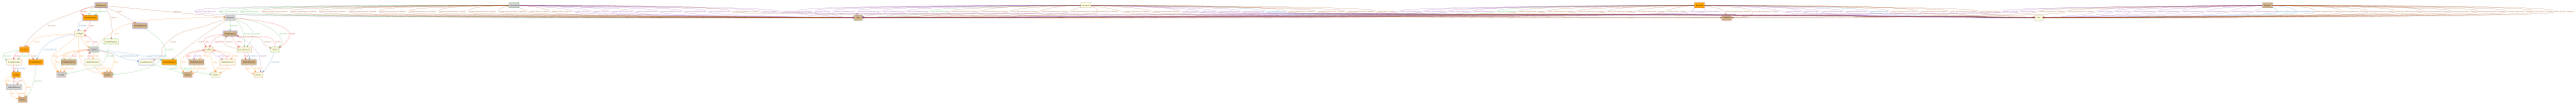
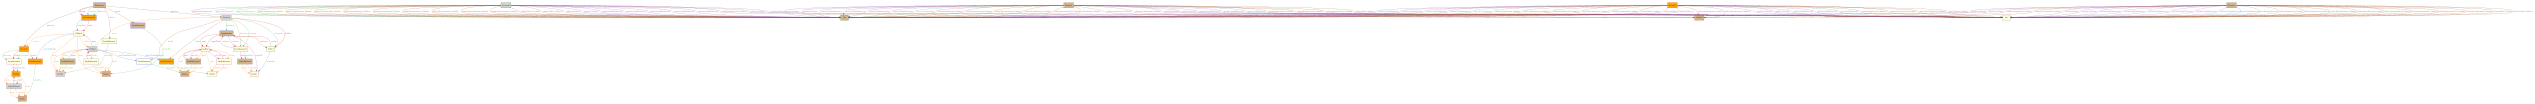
  digraph {
    fontsize=12
    rankdir=TB
    fontname="EB Garamond"
    node [color=brown fontcolor="#000000" fontsize=12 shape=box style="filled, solid" fillcolor=lightyellow fontname="EB Garamond"]
    edge [color="#a65628" dir=forward fontcolor="#a65628" fontsize=12 style=solid uuid="<Function1, ReturnStatement1>" weight=1 fontname="EB Garamond"]
    n1 [color=blue label=AssignStatement uuid=AssignStatement fillcolor=tan]
    n2 [label=AndExpr uuid=AndExpr]
    n3 [label=ReturnStatement0 uuid=ReturnStatement0]
    n4 [label=Variable5 uuid=Variable5]
    n5 [color=darkgreen label=VarDecl uuid=VarDecl]
    n6 [color=gray40 label=Variable1 uuid=Variable1]
    n7 [label=Variable4 uuid=Variable4 fillcolor=tan]
    n8 [color=gray40 label=VariableReference2 uuid=VariableReference2 fillcolor=tan]
    n9 [label=VariableReference5 uuid=VariableReference5]
    n10 [color=gray40 label=VariableReference4 uuid=VariableReference4 fillcolor=tan]
    n11 [label=ReturnStatement1 uuid=ReturnStatement1]
    n12 [color=gray40 label=NotExpr uuid=NotExpr fillcolor=orange]
    n13 [label=Variable3 uuid=Variable3 fillcolor=tan]
    n14 [color=gray40 label=VariableReference1 uuid=VariableReference1 fillcolor=lightgrey]
    n15 [color=blue label=ReturnStatement2 uuid=ReturnStatement2 fillcolor=orange]
    n16 [label=CallExpr0 uuid=CallExpr0]
    n17 [label=Function1 uuid=Function1 fillcolor=orange]
    n18 [label=Variable0 uuid=Variable0 fillcolor=lightgrey]
    n19 [label=Variable2 uuid=Variable2 fillcolor=tan]
    n20 [color=darkgreen label=CallExpr1 uuid=CallExpr1 fillcolor=lightgrey]
    n21 [label=FormalParameter1 uuid=FormalParameter1 fillcolor=orange]
    n22 [color=blue label=MainFunction uuid=MainFunction fillcolor=tan]
    n23 [color=gray40 label=Function0 uuid=Function0 fillcolor=lightgrey]
    n24 [color=blue label=FormalParameter2 uuid=FormalParameter2 fillcolor=tan]
    n25 [color=darkgreen label=FormalParameter4 uuid=FormalParameter4]
    n26 [color=darkgreen label=FormalParameter3 uuid=FormalParameter3 fillcolor=orange]
    n27 [color=blue label=FormalParameter0 uuid=FormalParameter0]
    n28 [color=gray40 label=VariableReference0 uuid=VariableReference0]
    n29 [color=darkgreen label=VariableReference3 uuid=VariableReference3 fillcolor=tan]
    n30 [color=darkgreen label=Execution0 uuid=Execution0 fillcolor=lightgrey]
    n31 [color=darkgreen label=False uuid=False fillcolor=tan]
    n32 [color=gray40 label=True uuid=True]
    n33 [label=Undefined uuid=Undefined fillcolor=tan]
-   n34 [color=gray40 label=Execution1 uuid=Execution1]
+   n34 [color=gray40 label=Execution1 uuid=Execution1 fillcolor=tan]
    n35 [label=Execution2 uuid=Execution2 fillcolor=orange]
    n36 [color=gray40 label=Execution3 uuid=Execution3 fillcolor=tan]
    n1 -> n2 [color="#e41a1c" fontcolor="#e41a1c" label="$exprs" uuid="<AssignStatement, AndExpr>"]
    n1 -> n2 [color="#e41a1c" fontcolor="#e41a1c" label=assignedValue uuid="<AssignStatement, AndExpr>"]
    n1 -> n3 [dir=back label=predecessor uuid="<ReturnStatement0, AssignStatement>"]
    n1 -> n3 [color="#e41a1c" fontcolor="#e41a1c" label=successor uuid="<AssignStatement, ReturnStatement0>"]
    n1 -> n4 [color="#984ea3" fontcolor="#984ea3" label=assignedTo uuid="<AssignStatement, Variable5>"]
    n1 -> n5 [label=predecessor uuid="<AssignStatement, VarDecl>"]
    n1 -> n5 [color="#e41a1c" dir=back fontcolor="#e41a1c" label=successor uuid="<VarDecl, AssignStatement>"]
    n2 -> n6 [color="#ff7f00" fontcolor="#ff7f00" label="$reads" uuid="<AndExpr, Variable1>"]
    n2 -> n7 [color="#ff7f00" fontcolor="#ff7f00" label="$reads" uuid="<AndExpr, Variable4>"]
    n2 -> n8 [color="#ff7f00" fontcolor="#ff7f00" label=children uuid="<AndExpr, VariableReference2>"]
    n2 -> n8 [color="#e41a1c" dir=back fontcolor="#e41a1c" label=parent uuid="<VariableReference2, AndExpr>"]
    n2 -> n8 [color="#984ea3" fontcolor="#984ea3" label=rightChild uuid="<AndExpr, VariableReference2>"]
    n2 -> n9 [color="#ff7f00" fontcolor="#ff7f00" label=children uuid="<AndExpr, VariableReference5>"]
    n2 -> n9 [color="#984ea3" fontcolor="#984ea3" label=leftChild uuid="<AndExpr, VariableReference5>"]
    n2 -> n9 [color="#e41a1c" dir=back fontcolor="#e41a1c" label=parent uuid="<VariableReference5, AndExpr>"]
    n3 -> n10 [color="#e41a1c" fontcolor="#e41a1c" label="$exprs" uuid="<ReturnStatement0, VariableReference4>"]
    n3 -> n10 [color="#377eb8" fontcolor="#377eb8" label=returnValue uuid="<ReturnStatement0, VariableReference4>"]
    n5 -> n4 [color="#377eb8" fontcolor="#377eb8" label=declaredVar uuid="<VarDecl, Variable5>"]
    n8 -> n7 [color="#ff7f00" fontcolor="#ff7f00" label="$reads" uuid="<VariableReference2, Variable4>"]
    n8 -> n7 [color="#ff7f00" fontcolor="#ff7f00" label=referredVar uuid="<VariableReference2, Variable4>"]
    n9 -> n6 [color="#ff7f00" fontcolor="#ff7f00" label="$reads" uuid="<VariableReference5, Variable1>"]
    n9 -> n6 [color="#ff7f00" fontcolor="#ff7f00" label=referredVar uuid="<VariableReference5, Variable1>"]
    n10 -> n4 [color="#ff7f00" fontcolor="#ff7f00" label="$reads" uuid="<VariableReference4, Variable5>"]
    n10 -> n4 [color="#ff7f00" fontcolor="#ff7f00" label=referredVar uuid="<VariableReference4, Variable5>"]
    n11 -> n12 [color="#e41a1c" fontcolor="#e41a1c" label="$exprs" uuid="<ReturnStatement1, NotExpr>"]
    n11 -> n12 [color="#377eb8" fontcolor="#377eb8" label=returnValue uuid="<ReturnStatement1, NotExpr>"]
    n12 -> n13 [color="#ff7f00" fontcolor="#ff7f00" label="$reads" uuid="<NotExpr, Variable3>"]
    n12 -> n14 [label=child uuid="<NotExpr, VariableReference1>"]
    n12 -> n14 [color="#ff7f00" fontcolor="#ff7f00" label=children uuid="<NotExpr, VariableReference1>"]
    n12 -> n14 [color="#e41a1c" dir=back fontcolor="#e41a1c" label=parent uuid="<VariableReference1, NotExpr>"]
    n14 -> n13 [color="#ff7f00" fontcolor="#ff7f00" label="$reads" uuid="<VariableReference1, Variable3>"]
    n14 -> n13 [color="#ff7f00" fontcolor="#ff7f00" label=referredVar uuid="<VariableReference1, Variable3>"]
    n15 -> n16 [color="#e41a1c" fontcolor="#e41a1c" label="$exprs" uuid="<ReturnStatement2, CallExpr0>"]
    n15 -> n16 [color="#377eb8" fontcolor="#377eb8" label=returnValue uuid="<ReturnStatement2, CallExpr0>"]
    n16 -> n17 [color="#ff7f00" fontcolor="#ff7f00" label=function uuid="<CallExpr0, Function1>"]
    n16 -> n18 [color="#ff7f00" fontcolor="#ff7f00" label="$reads" uuid="<CallExpr0, Variable0>"]
    n16 -> n19 [color="#ff7f00" fontcolor="#ff7f00" label="$reads" uuid="<CallExpr0, Variable2>"]
    n16 -> n20 [color="#ff7f00" fontcolor="#ff7f00" label=children uuid="<CallExpr0, CallExpr1>"]
    n16 -> n20 [color="#e41a1c" dir=back fontcolor="#e41a1c" label=parent uuid="<CallExpr1, CallExpr0>"]
    n16 -> n21 [color="#377eb8" fontcolor="#377eb8" label="actuals [CallExpr1]" uuid="<CallExpr0, CallExpr1, FormalParameter1>"]
    n17 -> n11 [color="#4daf4a" fontcolor="#4daf4a" label="$statements"]
    n17 -> n11 [color="#e41a1c" fontcolor="#e41a1c" label=firstStmt]
    n17 -> n11 [color="#4daf4a" fontcolor="#4daf4a" label=returnStmt]
    n17 -> n21 [label=formals uuid="<Function1, FormalParameter1>"]
    n20 -> n18 [color="#ff7f00" fontcolor="#ff7f00" label="$reads" uuid="<CallExpr1, Variable0>"]
    n20 -> n19 [color="#ff7f00" fontcolor="#ff7f00" label="$reads" uuid="<CallExpr1, Variable2>"]
    n20 -> n26 [color="#377eb8" fontcolor="#377eb8" label="actuals [VariableReference0]" uuid="<CallExpr1, VariableReference0, FormalParameter3>"]
    n20 -> n27 [color="#377eb8" fontcolor="#377eb8" label="actuals [VariableReference3]" uuid="<CallExpr1, VariableReference3, FormalParameter0>"]
    n20 -> n28 [color="#ff7f00" fontcolor="#ff7f00" label=children uuid="<CallExpr1, VariableReference0>"]
    n20 -> n28 [color="#e41a1c" dir=back fontcolor="#e41a1c" label=parent uuid="<VariableReference0, CallExpr1>"]
    n20 -> n29 [color="#ff7f00" fontcolor="#ff7f00" label=children uuid="<CallExpr1, VariableReference3>"]
    n20 -> n29 [color="#e41a1c" dir=back fontcolor="#e41a1c" label=parent uuid="<VariableReference3, CallExpr1>"]
    n21 -> n13 [color="#4daf4a" fontcolor="#4daf4a" label=declaredVar uuid="<FormalParameter1, Variable3>"]
    n22 -> n15 [color="#4daf4a" fontcolor="#4daf4a" label="$statements" uuid="<MainFunction, ReturnStatement2>"]
    n22 -> n15 [color="#e41a1c" fontcolor="#e41a1c" label=firstStmt uuid="<MainFunction, ReturnStatement2>"]
    n22 -> n15 [color="#4daf4a" fontcolor="#4daf4a" label=returnStmt uuid="<MainFunction, ReturnStatement2>"]
    n22 -> n17 [label="$functions" uuid="<MainFunction, Function1>"]
    n22 -> n23 [label="$functions" uuid="<MainFunction, Function0>"]
    n22 -> n24 [label=formals uuid="<MainFunction, FormalParameter2>"]
    n22 -> n25 [label=formals uuid="<MainFunction, FormalParameter4>"]
    n23 -> n1 [color="#4daf4a" fontcolor="#4daf4a" label="$statements" uuid="<Function0, AssignStatement>"]
    n23 -> n3 [color="#4daf4a" fontcolor="#4daf4a" label="$statements" uuid="<Function0, ReturnStatement0>"]
    n23 -> n3 [color="#4daf4a" fontcolor="#4daf4a" label=returnStmt uuid="<Function0, ReturnStatement0>"]
    n23 -> n5 [color="#4daf4a" fontcolor="#4daf4a" label="$statements" uuid="<Function0, VarDecl>"]
    n23 -> n5 [color="#e41a1c" fontcolor="#e41a1c" label=firstStmt uuid="<Function0, VarDecl>"]
    n23 -> n20 [color="#ff7f00" dir=back fontcolor="#ff7f00" label=function uuid="<CallExpr1, Function0>"]
    n23 -> n26 [label=formals uuid="<Function0, FormalParameter3>"]
    n23 -> n27 [label=formals uuid="<Function0, FormalParameter0>"]
    n24 -> n19 [color="#4daf4a" fontcolor="#4daf4a" label=declaredVar uuid="<FormalParameter2, Variable2>"]
    n25 -> n18 [color="#4daf4a" fontcolor="#4daf4a" label=declaredVar uuid="<FormalParameter4, Variable0>"]
    n26 -> n6 [color="#4daf4a" fontcolor="#4daf4a" label=declaredVar uuid="<FormalParameter3, Variable1>"]
    n27 -> n7 [color="#4daf4a" fontcolor="#4daf4a" label=declaredVar uuid="<FormalParameter0, Variable4>"]
    n28 -> n19 [color="#ff7f00" fontcolor="#ff7f00" label="$reads" uuid="<VariableReference0, Variable2>"]
    n28 -> n19 [color="#ff7f00" fontcolor="#ff7f00" label=referredVar uuid="<VariableReference0, Variable2>"]
    n29 -> n18 [color="#ff7f00" fontcolor="#ff7f00" label="$reads" uuid="<VariableReference3, Variable0>"]
    n29 -> n18 [color="#ff7f00" fontcolor="#ff7f00" label=referredVar uuid="<VariableReference3, Variable0>"]
    n30 -> n31 [color="#984ea3" fontcolor="#984ea3" label="exprValue [AndExpr]" uuid="<Execution0, AndExpr, False>"]
    n30 -> n31 [color="#984ea3" fontcolor="#984ea3" label="exprValue [CallExpr1]" uuid="<Execution0, CallExpr1, False>"]
    n30 -> n31 [color="#984ea3" fontcolor="#984ea3" label="exprValue [VariableReference0]" uuid="<Execution0, VariableReference0, False>"]
    n30 -> n31 [color="#984ea3" fontcolor="#984ea3" label="exprValue [VariableReference1]" uuid="<Execution0, VariableReference1, False>"]
    n30 -> n31 [color="#984ea3" fontcolor="#984ea3" label="exprValue [VariableReference2]" uuid="<Execution0, VariableReference2, False>"]
    n30 -> n31 [color="#984ea3" fontcolor="#984ea3" label="exprValue [VariableReference3]" uuid="<Execution0, VariableReference3, False>"]
    n30 -> n31 [color="#984ea3" fontcolor="#984ea3" label="exprValue [VariableReference4]" uuid="<Execution0, VariableReference4, False>"]
    n30 -> n31 [color="#984ea3" fontcolor="#984ea3" label="exprValue [VariableReference5]" uuid="<Execution0, VariableReference5, False>"]
    n30 -> n31 [color="#4daf4a" fontcolor="#4daf4a" label="inputs [FormalParameter2]" uuid="<Execution0, FormalParameter2, False>"]
    n30 -> n31 [color="#4daf4a" fontcolor="#4daf4a" label="inputs [FormalParameter4]" uuid="<Execution0, FormalParameter4, False>"]
    n30 -> n31 [label="varValue [AssignStatement, Variable1]" uuid="<Execution0, AssignStatement, Variable1, False>"]
    n30 -> n31 [label="varValue [AssignStatement, Variable4]" uuid="<Execution0, AssignStatement, Variable4, False>"]
    n30 -> n31 [label="varValue [ReturnStatement0, Variable1]" uuid="<Execution0, ReturnStatement0, Variable1, False>"]
    n30 -> n31 [label="varValue [ReturnStatement0, Variable4]" uuid="<Execution0, ReturnStatement0, Variable4, False>"]
    n30 -> n31 [label="varValue [ReturnStatement0, Variable5]" uuid="<Execution0, ReturnStatement0, Variable5, False>"]
    n30 -> n31 [label="varValue [ReturnStatement1, Variable1]" uuid="<Execution0, ReturnStatement1, Variable1, False>"]
    n30 -> n31 [label="varValue [ReturnStatement1, Variable3]" uuid="<Execution0, ReturnStatement1, Variable3, False>"]
    n30 -> n31 [label="varValue [ReturnStatement2, Variable0]" uuid="<Execution0, ReturnStatement2, Variable0, False>"]
    n30 -> n31 [label="varValue [ReturnStatement2, Variable2]" uuid="<Execution0, ReturnStatement2, Variable2, False>"]
    n30 -> n31 [label="varValue [VarDecl, Variable1]" uuid="<Execution0, VarDecl, Variable1, False>"]
    n30 -> n31 [label="varValue [VarDecl, Variable4]" uuid="<Execution0, VarDecl, Variable4, False>"]
    n30 -> n32 [color="#984ea3" fontcolor="#984ea3" label="exprValue [CallExpr0]" uuid="<Execution0, CallExpr0, True>"]
    n30 -> n32 [color="#984ea3" fontcolor="#984ea3" label="exprValue [NotExpr]" uuid="<Execution0, NotExpr, True>"]
    n30 -> n33 [label="varValue [AssignStatement, Variable5]" uuid="<Execution0, AssignStatement, Variable5, Undefined>"]
    n34 -> n31 [color="#984ea3" fontcolor="#984ea3" label="exprValue [AndExpr]" uuid="<Execution1, AndExpr, False>"]
    n34 -> n31 [color="#984ea3" fontcolor="#984ea3" label="exprValue [CallExpr1]" uuid="<Execution1, CallExpr1, False>"]
    n34 -> n31 [color="#984ea3" fontcolor="#984ea3" label="exprValue [VariableReference0]" uuid="<Execution1, VariableReference0, False>"]
    n34 -> n31 [color="#984ea3" fontcolor="#984ea3" label="exprValue [VariableReference1]" uuid="<Execution1, VariableReference1, False>"]
    n34 -> n31 [color="#984ea3" fontcolor="#984ea3" label="exprValue [VariableReference4]" uuid="<Execution1, VariableReference4, False>"]
    n34 -> n31 [color="#984ea3" fontcolor="#984ea3" label="exprValue [VariableReference5]" uuid="<Execution1, VariableReference5, False>"]
    n34 -> n31 [color="#4daf4a" fontcolor="#4daf4a" label="inputs [FormalParameter2]" uuid="<Execution1, FormalParameter2, False>"]
    n34 -> n31 [label="varValue [AssignStatement, Variable1]" uuid="<Execution1, AssignStatement, Variable1, False>"]
    n34 -> n31 [label="varValue [ReturnStatement0, Variable1]" uuid="<Execution1, ReturnStatement0, Variable1, False>"]
    n34 -> n31 [label="varValue [ReturnStatement0, Variable5]" uuid="<Execution1, ReturnStatement0, Variable5, False>"]
    n34 -> n31 [label="varValue [ReturnStatement1, Variable3]" uuid="<Execution1, ReturnStatement1, Variable3, False>"]
    n34 -> n31 [label="varValue [ReturnStatement2, Variable2]" uuid="<Execution1, ReturnStatement2, Variable2, False>"]
    n34 -> n31 [label="varValue [VarDecl, Variable1]" uuid="<Execution1, VarDecl, Variable1, False>"]
    n34 -> n32 [color="#984ea3" fontcolor="#984ea3" label="exprValue [CallExpr0]" uuid="<Execution1, CallExpr0, True>"]
    n34 -> n32 [color="#984ea3" fontcolor="#984ea3" label="exprValue [NotExpr]" uuid="<Execution1, NotExpr, True>"]
    n34 -> n32 [color="#984ea3" fontcolor="#984ea3" label="exprValue [VariableReference2]" uuid="<Execution1, VariableReference2, True>"]
    n34 -> n32 [color="#984ea3" fontcolor="#984ea3" label="exprValue [VariableReference3]" uuid="<Execution1, VariableReference3, True>"]
    n34 -> n32 [color="#377eb8" fontcolor="#377eb8" label="inputs [FormalParameter4]" uuid="<Execution1, FormalParameter4, True>"]
    n34 -> n32 [label="varValue [AssignStatement, Variable4]" uuid="<Execution1, AssignStatement, Variable4, True>"]
    n34 -> n32 [label="varValue [ReturnStatement0, Variable4]" uuid="<Execution1, ReturnStatement0, Variable4, True>"]
    n34 -> n32 [label="varValue [ReturnStatement2, Variable0]" uuid="<Execution1, ReturnStatement2, Variable0, True>"]
    n34 -> n32 [label="varValue [VarDecl, Variable4]" uuid="<Execution1, VarDecl, Variable4, True>"]
    n34 -> n33 [label="varValue [AssignStatement, Variable5]" uuid="<Execution1, AssignStatement, Variable5, Undefined>"]
    n34 -> n33 [label="varValue [ReturnStatement1, Variable5]" uuid="<Execution1, ReturnStatement1, Variable5, Undefined>"]
    n35 -> n31 [color="#984ea3" fontcolor="#984ea3" label="exprValue [AndExpr]" uuid="<Execution2, AndExpr, False>"]
    n35 -> n31 [color="#984ea3" fontcolor="#984ea3" label="exprValue [CallExpr1]" uuid="<Execution2, CallExpr1, False>"]
    n35 -> n31 [color="#984ea3" fontcolor="#984ea3" label="exprValue [VariableReference1]" uuid="<Execution2, VariableReference1, False>"]
    n35 -> n31 [color="#984ea3" fontcolor="#984ea3" label="exprValue [VariableReference2]" uuid="<Execution2, VariableReference2, False>"]
    n35 -> n31 [color="#984ea3" fontcolor="#984ea3" label="exprValue [VariableReference3]" uuid="<Execution2, VariableReference3, False>"]
    n35 -> n31 [color="#984ea3" fontcolor="#984ea3" label="exprValue [VariableReference4]" uuid="<Execution2, VariableReference4, False>"]
    n35 -> n31 [color="#4daf4a" fontcolor="#4daf4a" label="inputs [FormalParameter4]" uuid="<Execution2, FormalParameter4, False>"]
    n35 -> n31 [label="varValue [AssignStatement, Variable4]" uuid="<Execution2, AssignStatement, Variable4, False>"]
    n35 -> n31 [label="varValue [ReturnStatement0, Variable4]" uuid="<Execution2, ReturnStatement0, Variable4, False>"]
    n35 -> n31 [label="varValue [ReturnStatement0, Variable5]" uuid="<Execution2, ReturnStatement0, Variable5, False>"]
    n35 -> n31 [label="varValue [ReturnStatement1, Variable3]" uuid="<Execution2, ReturnStatement1, Variable3, False>"]
    n35 -> n31 [label="varValue [ReturnStatement2, Variable0]" uuid="<Execution2, ReturnStatement2, Variable0, False>"]
    n35 -> n31 [label="varValue [VarDecl, Variable4]" uuid="<Execution2, VarDecl, Variable4, False>"]
    n35 -> n32 [color="#984ea3" fontcolor="#984ea3" label="exprValue [CallExpr0]" uuid="<Execution2, CallExpr0, True>"]
    n35 -> n32 [color="#984ea3" fontcolor="#984ea3" label="exprValue [NotExpr]" uuid="<Execution2, NotExpr, True>"]
    n35 -> n32 [color="#984ea3" fontcolor="#984ea3" label="exprValue [VariableReference0]" uuid="<Execution2, VariableReference0, True>"]
    n35 -> n32 [color="#984ea3" fontcolor="#984ea3" label="exprValue [VariableReference5]" uuid="<Execution2, VariableReference5, True>"]
    n35 -> n32 [color="#377eb8" fontcolor="#377eb8" label="inputs [FormalParameter2]" uuid="<Execution2, FormalParameter2, True>"]
    n35 -> n32 [label="varValue [AssignStatement, Variable1]" uuid="<Execution2, AssignStatement, Variable1, True>"]
    n35 -> n32 [label="varValue [ReturnStatement0, Variable1]" uuid="<Execution2, ReturnStatement0, Variable1, True>"]
    n35 -> n32 [label="varValue [ReturnStatement2, Variable2]" uuid="<Execution2, ReturnStatement2, Variable2, True>"]
    n35 -> n32 [label="varValue [VarDecl, Variable1]" uuid="<Execution2, VarDecl, Variable1, True>"]
    n35 -> n33 [label="varValue [AssignStatement, Variable5]" uuid="<Execution2, AssignStatement, Variable5, Undefined>"]
    n35 -> n33 [label="varValue [ReturnStatement1, Variable5]" uuid="<Execution2, ReturnStatement1, Variable5, Undefined>"]
    n36 -> n31 [color="#984ea3" fontcolor="#984ea3" label="exprValue [CallExpr0]" uuid="<Execution3, CallExpr0, False>"]
    n36 -> n31 [color="#984ea3" fontcolor="#984ea3" label="exprValue [NotExpr]" uuid="<Execution3, NotExpr, False>"]
    n36 -> n32 [color="#984ea3" fontcolor="#984ea3" label="exprValue [AndExpr]" uuid="<Execution3, AndExpr, True>"]
    n36 -> n32 [color="#984ea3" fontcolor="#984ea3" label="exprValue [CallExpr1]" uuid="<Execution3, CallExpr1, True>"]
    n36 -> n32 [color="#984ea3" fontcolor="#984ea3" label="exprValue [VariableReference0]" uuid="<Execution3, VariableReference0, True>"]
    n36 -> n32 [color="#984ea3" fontcolor="#984ea3" label="exprValue [VariableReference1]" uuid="<Execution3, VariableReference1, True>"]
    n36 -> n32 [color="#984ea3" fontcolor="#984ea3" label="exprValue [VariableReference2]" uuid="<Execution3, VariableReference2, True>"]
    n36 -> n32 [color="#984ea3" fontcolor="#984ea3" label="exprValue [VariableReference3]" uuid="<Execution3, VariableReference3, True>"]
    n36 -> n32 [color="#984ea3" fontcolor="#984ea3" label="exprValue [VariableReference4]" uuid="<Execution3, VariableReference4, True>"]
    n36 -> n32 [color="#984ea3" fontcolor="#984ea3" label="exprValue [VariableReference5]" uuid="<Execution3, VariableReference5, True>"]
    n36 -> n32 [color="#377eb8" fontcolor="#377eb8" label="inputs [FormalParameter2]" uuid="<Execution3, FormalParameter2, True>"]
    n36 -> n32 [color="#377eb8" fontcolor="#377eb8" label="inputs [FormalParameter4]" uuid="<Execution3, FormalParameter4, True>"]
    n36 -> n32 [label="varValue [AssignStatement, Variable1]" uuid="<Execution3, AssignStatement, Variable1, True>"]
    n36 -> n32 [label="varValue [AssignStatement, Variable4]" uuid="<Execution3, AssignStatement, Variable4, True>"]
    n36 -> n32 [label="varValue [ReturnStatement0, Variable1]" uuid="<Execution3, ReturnStatement0, Variable1, True>"]
    n36 -> n32 [label="varValue [ReturnStatement0, Variable4]" uuid="<Execution3, ReturnStatement0, Variable4, True>"]
    n36 -> n32 [label="varValue [ReturnStatement0, Variable5]" uuid="<Execution3, ReturnStatement0, Variable5, True>"]
    n36 -> n32 [label="varValue [ReturnStatement1, Variable3]" uuid="<Execution3, ReturnStatement1, Variable3, True>"]
    n36 -> n32 [label="varValue [ReturnStatement2, Variable0]" uuid="<Execution3, ReturnStatement2, Variable0, True>"]
    n36 -> n32 [label="varValue [ReturnStatement2, Variable2]" uuid="<Execution3, ReturnStatement2, Variable2, True>"]
    n36 -> n32 [label="varValue [VarDecl, Variable1]" uuid="<Execution3, VarDecl, Variable1, True>"]
    n36 -> n32 [label="varValue [VarDecl, Variable4]" uuid="<Execution3, VarDecl, Variable4, True>"]
    n36 -> n33 [label="varValue [AssignStatement, Variable5]" uuid="<Execution3, AssignStatement, Variable5, Undefined>"]
    n36 -> n33 [label="varValue [ReturnStatement1, Variable5]" uuid="<Execution3, ReturnStatement1, Variable5, Undefined>"]
  }
